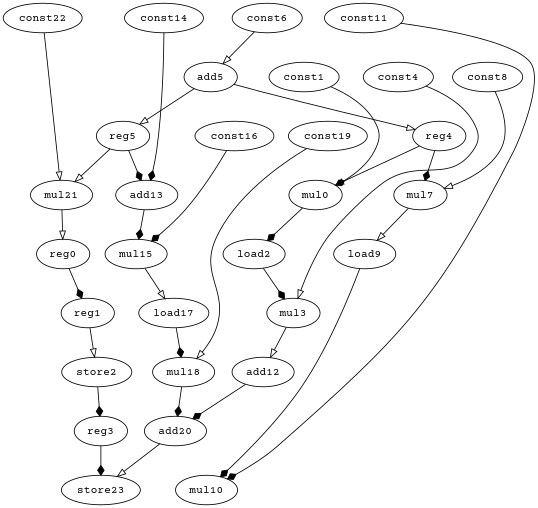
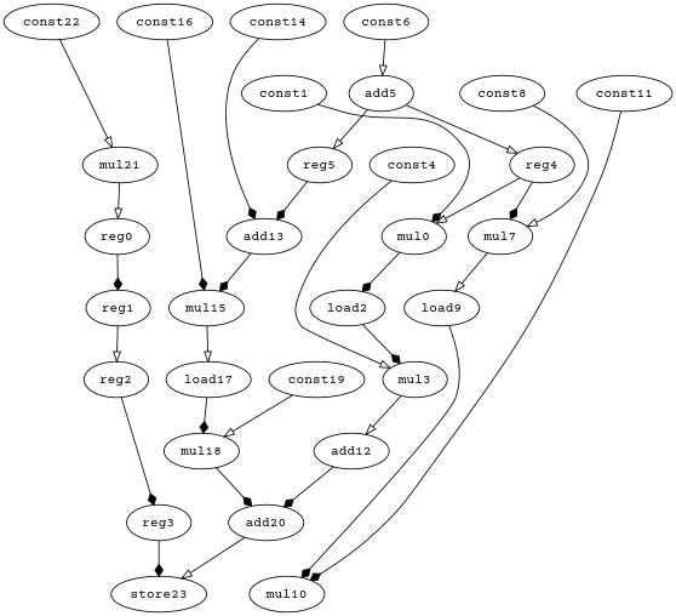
  digraph {
    fontname="Courier Prime"
    node [fontname="Courier Prime"]
    edge [arrowhead=diamond fontname="Courier Prime" weight=0]
    mul0
    load2
    mul3
    add12
    const1
    add20
    store23
    const4
    add5
    reg4
    reg5
    mul7
    add13
    mul21
    load9
    mul15
    reg0
    const6
    mul10
    const8
    const11
    load17
    mul18
    const14
    const16
    const19
    reg1
-   reg2 [label=store2]
+   reg2
    const22
    reg3
    mul0 -> load2
    load2 -> mul3
    mul3 -> add12 [arrowhead=onormal]
    add12 -> add20
    const1 -> mul0
    add20 -> store23 [arrowhead=onormal]
    const4 -> mul3 [arrowhead=onormal]
    add5 -> reg4 [arrowhead=onormal]
    add5 -> reg5 [arrowhead=onormal]
    reg4 -> mul0 [arrowhead=onormal]
    reg4 -> mul7
    reg5 -> add13
-   reg5 -> mul21 [arrowhead=onormal]
    mul7 -> load9 [arrowhead=onormal]
    add13 -> mul15
    mul21 -> reg0 [arrowhead=onormal]
    load9 -> mul10
    mul15 -> load17 [arrowhead=onormal]
    reg0 -> reg1
    const6 -> add5 [arrowhead=onormal]
    const8 -> mul7 [arrowhead=onormal]
    const11 -> mul10
    load17 -> mul18
    mul18 -> add20
    const14 -> add13
    const16 -> mul15
    const19 -> mul18 [arrowhead=onormal]
    reg1 -> reg2 [arrowhead=onormal]
    reg2 -> reg3
    const22 -> mul21 [arrowhead=onormal]
    reg3 -> store23 [weight=1]
  }
